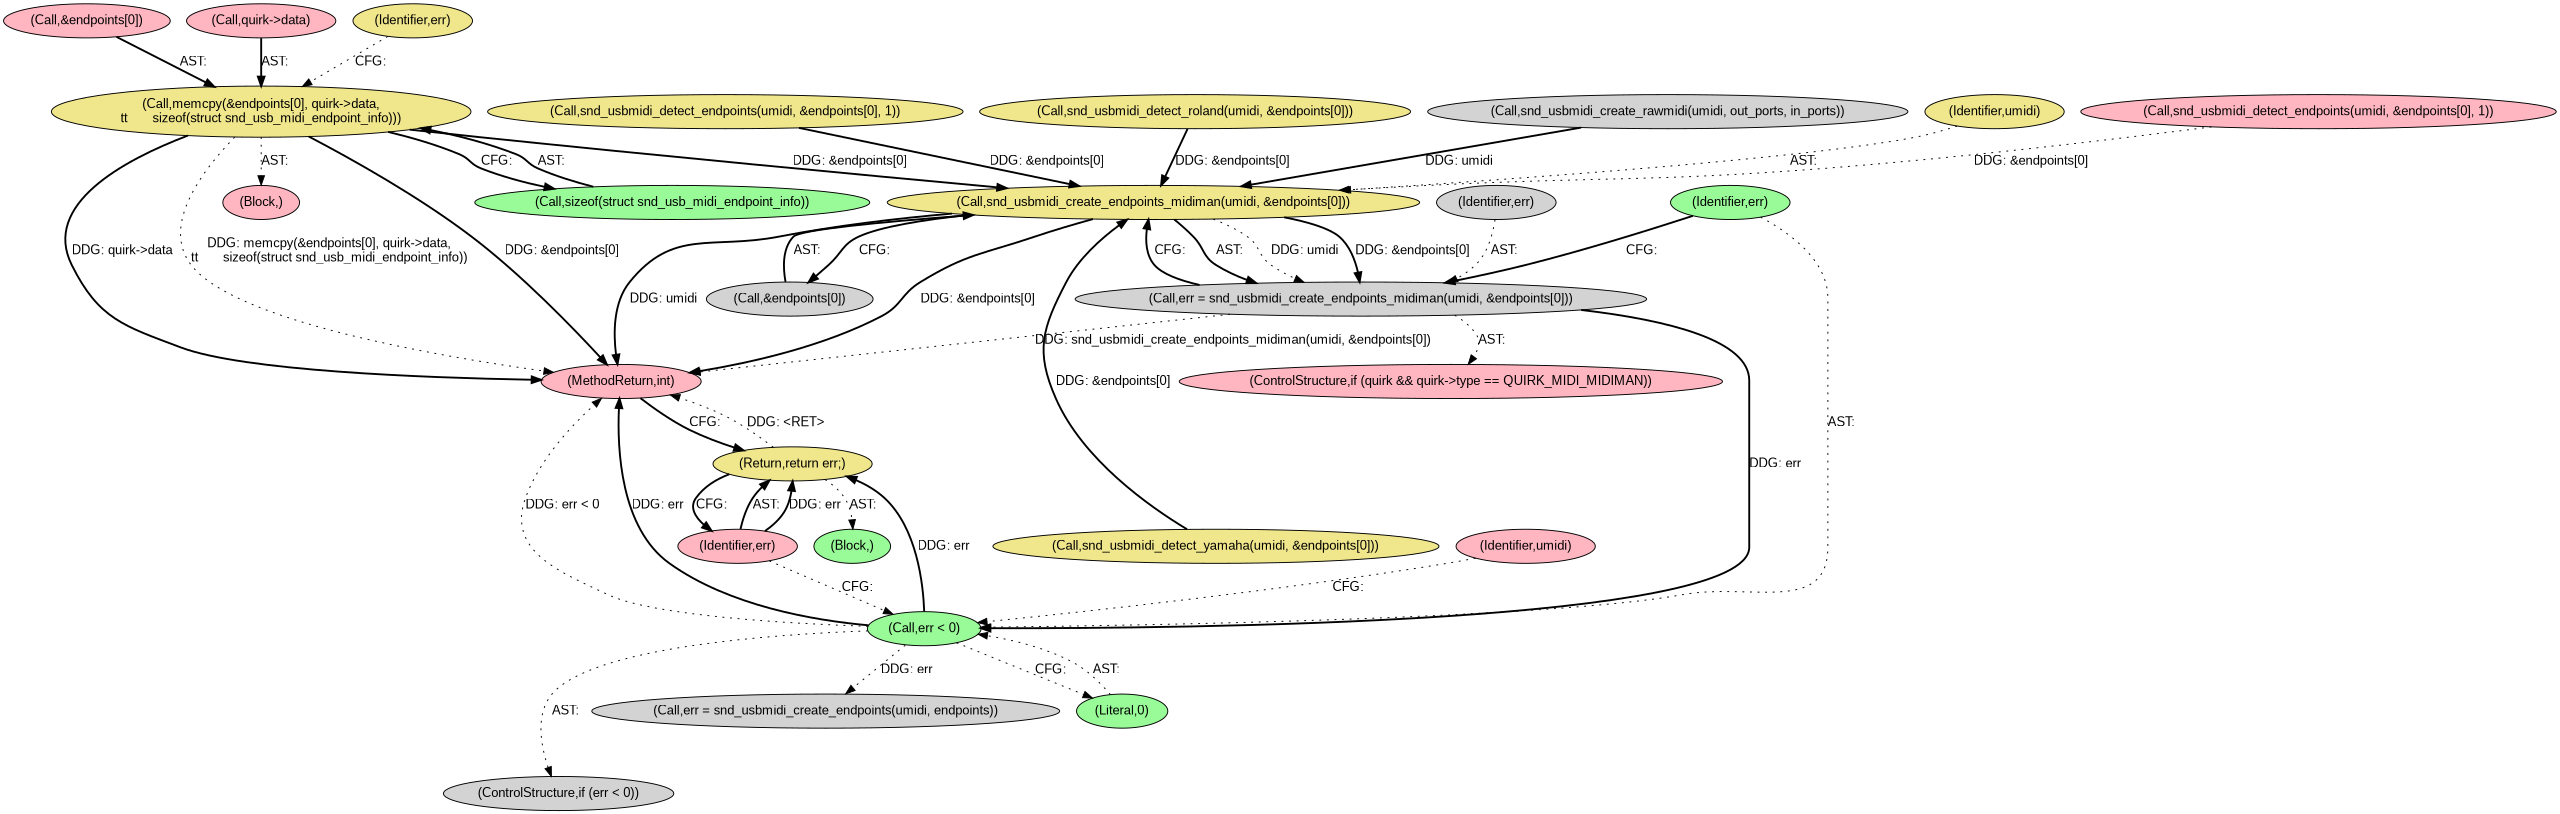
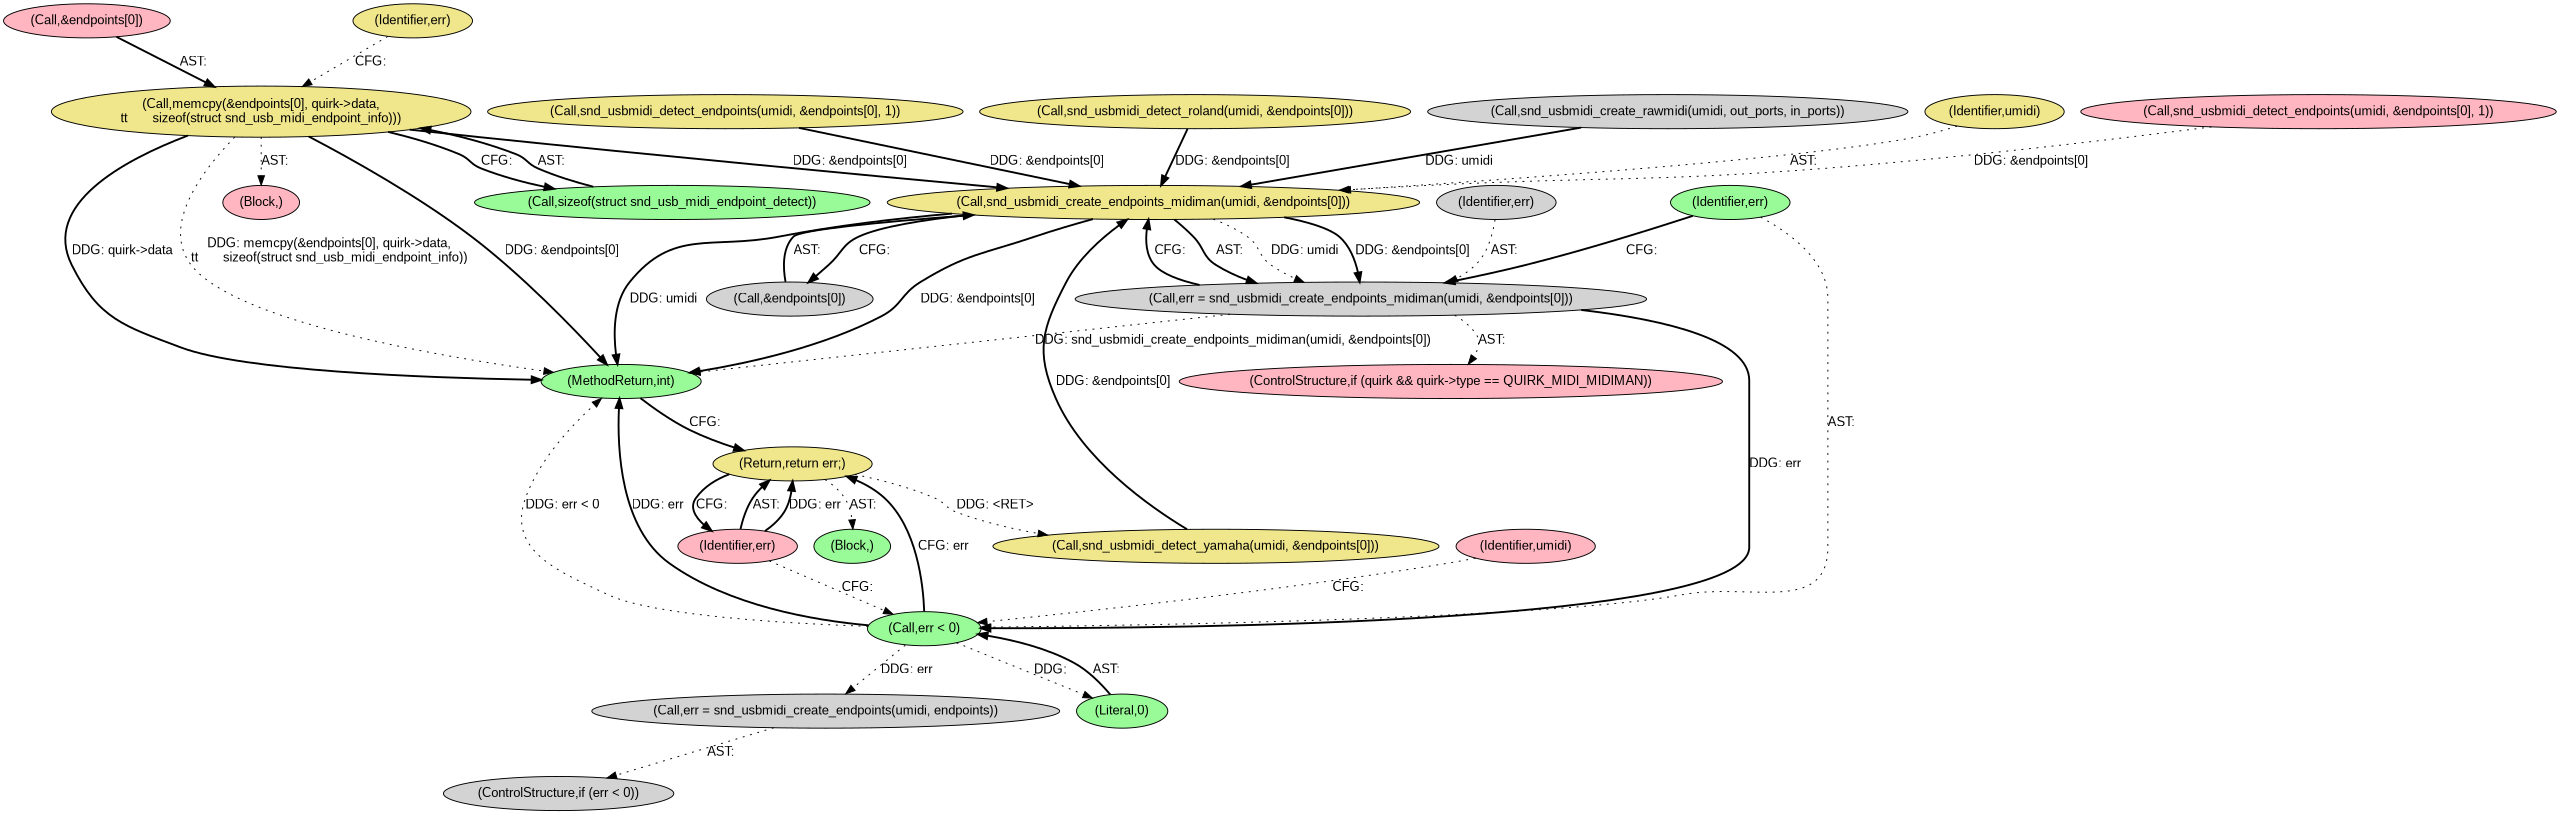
  digraph {
    fontname="Liberation Sans"
    node [fillcolor=khaki fontname="Liberation Sans" style=filled]
    edge [fontname="Liberation Sans" style=bold]
    n1 [label="(Call,memcpy(&endpoints[0], quirk->data,\n\t\t       sizeof(struct snd_usb_midi_endpoint_info)))"]
    n2 [label="(Call,snd_usbmidi_create_endpoints_midiman(umidi, &endpoints[0]))"]
-   n3 [fillcolor=lightpink label="(MethodReturn,int)"]
-   n4 [fillcolor=palegreen label="(Call,sizeof(struct snd_usb_midi_endpoint_info))"]
+   n3 [fillcolor=palegreen label="(MethodReturn,int)"]
+   n4 [fillcolor=palegreen label="(Call,sizeof(struct snd_usb_midi_endpoint_detect))"]
    n5 [fillcolor=lightpink label="(Block,)"]
    n6 [fillcolor=lightgrey label="(Call,err = snd_usbmidi_create_endpoints_midiman(umidi, &endpoints[0]))"]
    n7 [fillcolor=lightgrey label="(Call,&endpoints[0])"]
    n8 [label="(Return,return err;)"]
    n9 [fillcolor=palegreen label="(Call,err < 0)"]
    n10 [fillcolor=lightpink label="(ControlStructure,if (quirk && quirk->type == QUIRK_MIDI_MIDIMAN))"]
    n11 [fillcolor=lightgrey label="(ControlStructure,if (err < 0))"]
    n12 [fillcolor=palegreen label="(Literal,0)"]
    n13 [fillcolor=lightgrey label="(Call,err = snd_usbmidi_create_endpoints(umidi, endpoints))"]
    n14 [fillcolor=palegreen label="(Block,)"]
    n15 [fillcolor=lightpink label="(Identifier,err)"]
    n16 [fillcolor=lightpink label="(Call,&endpoints[0])"]
    n17 [fillcolor=lightpink label="(Identifier,umidi)"]
    n18 [label="(Call,snd_usbmidi_detect_roland(umidi, &endpoints[0]))"]
    n19 [fillcolor=lightgrey label="(Identifier,err)"]
    n20 [fillcolor=lightgrey label="(Call,snd_usbmidi_create_rawmidi(umidi, out_ports, in_ports))"]
    n21 [label="(Identifier,umidi)"]
-   n22 [fillcolor=lightpink label="(Call,quirk->data)"]
    n23 [label="(Identifier,err)"]
    n24 [fillcolor=lightpink label="(Call,snd_usbmidi_detect_endpoints(umidi, &endpoints[0], 1))"]
    n25 [label="(Call,snd_usbmidi_detect_endpoints(umidi, &endpoints[0], 1))"]
    n26 [fillcolor=palegreen label="(Identifier,err)"]
    n27 [label="(Call,snd_usbmidi_detect_yamaha(umidi, &endpoints[0]))"]
    n1 -> n2 [label="DDG: &endpoints[0]"]
    n1 -> n3 [label="DDG: &endpoints[0]"]
    n1 -> n3 [label="DDG: quirk->data"]
    n1 -> n3 [label="DDG: memcpy(&endpoints[0], quirk->data,\n\t\t       sizeof(struct snd_usb_midi_endpoint_info))" style=dotted]
    n1 -> n4 [label="CFG: "]
    n1 -> n5 [label="AST: " style=dotted]
    n2 -> n3 [label="DDG: &endpoints[0]"]
    n2 -> n3 [label="DDG: umidi"]
    n2 -> n6 [label="AST: "]
    n2 -> n6 [label="DDG: umidi" style=dotted]
    n2 -> n6 [label="DDG: &endpoints[0]"]
    n2 -> n7 [label="CFG: "]
    n3 -> n8 [label="CFG: "]
    n4 -> n1 [label="AST: "]
    n6 -> n2 [label="CFG: "]
    n6 -> n3 [label="DDG: snd_usbmidi_create_endpoints_midiman(umidi, &endpoints[0])" style=dotted]
    n6 -> n9 [label="DDG: err"]
    n6 -> n10 [label="AST: " style=dotted]
    n7 -> n2 [label="AST: "]
-   n8 -> n3 [label="DDG: <RET>" style=dotted]
+   n8 -> n27 [label="DDG: <RET>" style=dotted]
    n8 -> n14 [label="AST: " style=dotted]
    n8 -> n15 [label="CFG: "]
    n9 -> n3 [label="DDG: err < 0" style=dotted]
    n9 -> n3 [label="DDG: err"]
-   n9 -> n8 [label="DDG: err"]
-   n9 -> n11 [label="AST: " style=dotted]
-   n9 -> n12 [label="CFG: " style=dotted]
+   n9 -> n8 [label="CFG: err"]
+   n13 -> n11 [label="AST: " style=dotted]
+   n9 -> n12 [label="DDG: " style=dotted]
    n9 -> n13 [label="DDG: err" style=dotted]
-   n12 -> n9 [label="AST: " style=dotted]
+   n12 -> n9 [label="AST: "]
    n15 -> n8 [label="AST: "]
    n15 -> n8 [label="DDG: err"]
    n15 -> n9 [label="CFG: " style=dotted]
    n16 -> n1 [label="AST: "]
    n17 -> n9 [label="CFG: " style=dotted]
    n18 -> n2 [label="DDG: &endpoints[0]"]
    n19 -> n6 [label="AST: " style=dotted]
    n20 -> n2 [label="DDG: umidi"]
    n21 -> n2 [label="AST: " style=dotted]
-   n22 -> n1 [label="AST: "]
    n23 -> n1 [label="CFG: " style=dotted]
    n24 -> n2 [label="DDG: &endpoints[0]" style=dotted]
    n25 -> n2 [label="DDG: &endpoints[0]"]
    n26 -> n6 [label="CFG: "]
    n26 -> n9 [label="AST: " style=dotted]
    n27 -> n2 [label="DDG: &endpoints[0]"]
  }
